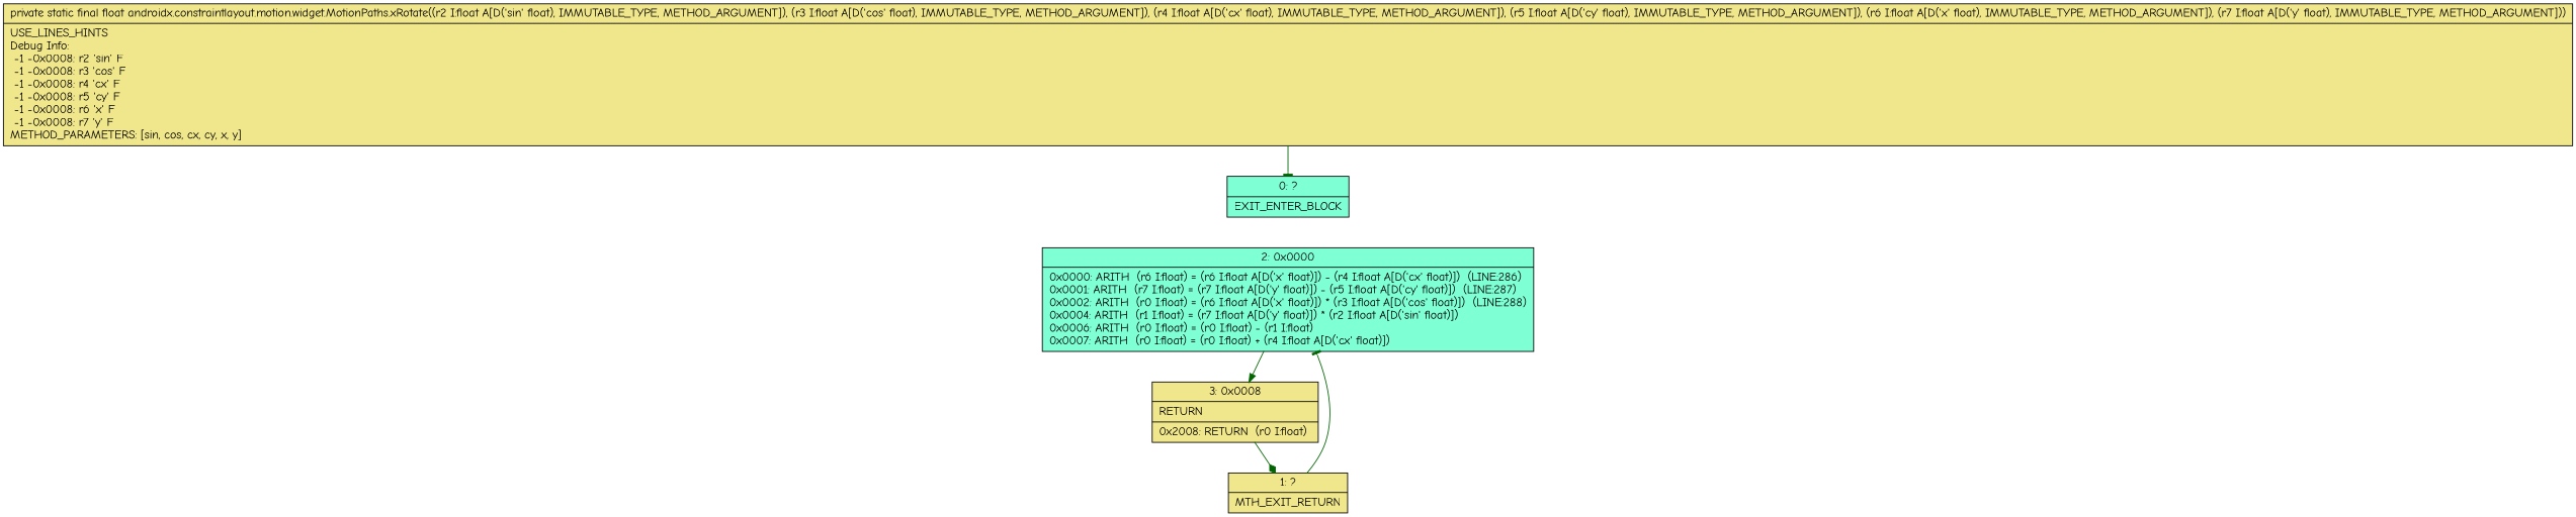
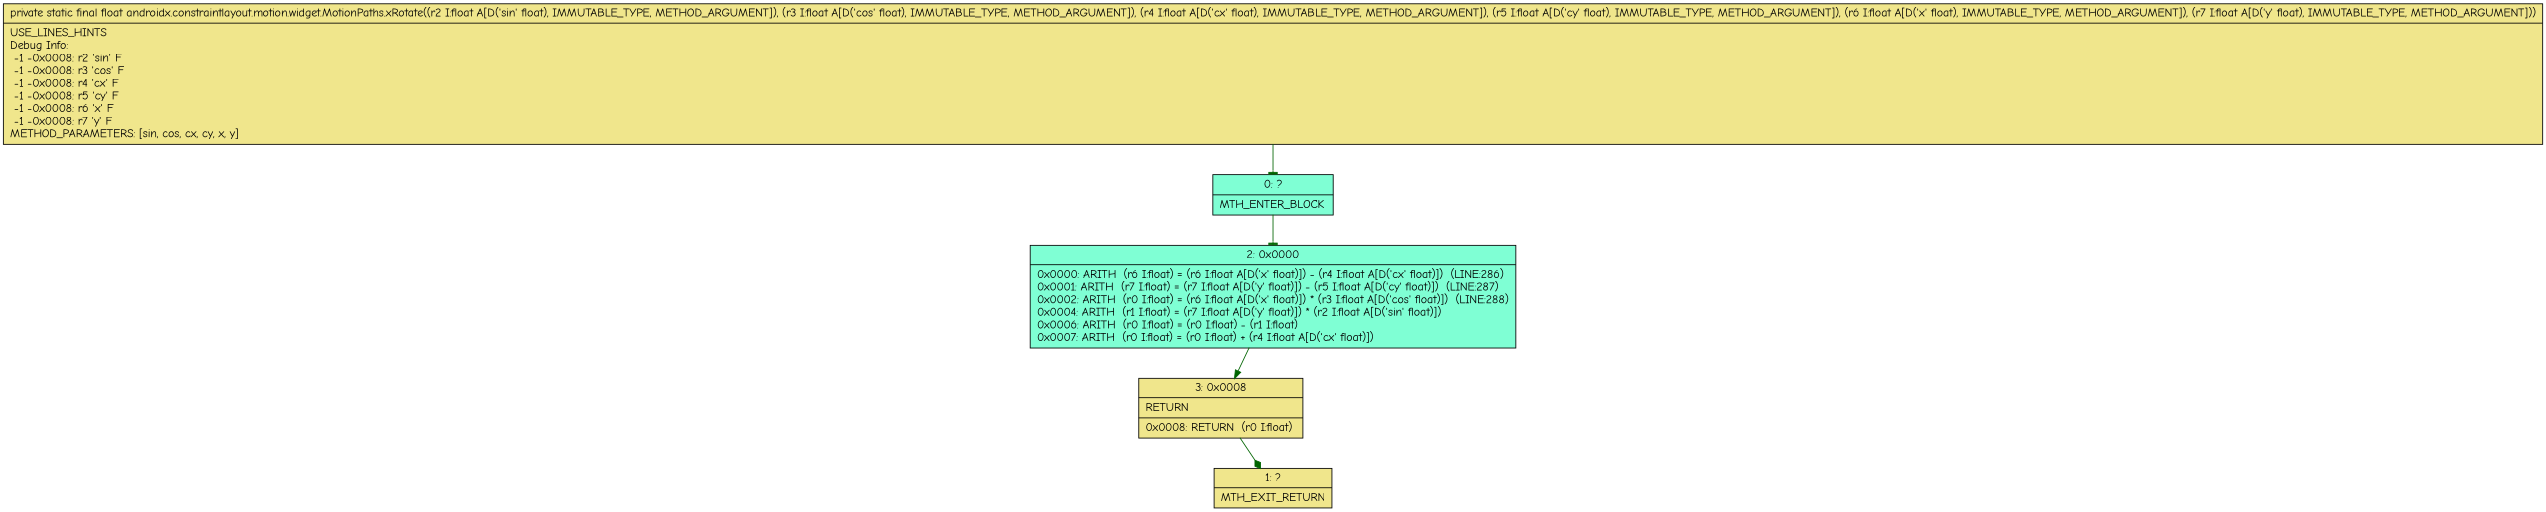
  digraph {
    fontname="Comic Neue"
    node [fillcolor=khaki fontname="Comic Neue" shape=record style=filled]
    edge [arrowhead=tee color=darkgreen fontname="Comic Neue"]
-   n1 [fillcolor=aquamarine label="{0\:\ ?|EXIT_ENTER_BLOCK\l}"]
+   n1 [fillcolor=aquamarine label="{0\:\ ?|MTH_ENTER_BLOCK\l}"]
    n2 [fillcolor=aquamarine label="{2\:\ 0x0000|0x0000: ARITH  (r6 I:float) = (r6 I:float A[D('x' float)]) \- (r4 I:float A[D('cx' float)])  (LINE:286)\l0x0001: ARITH  (r7 I:float) = (r7 I:float A[D('y' float)]) \- (r5 I:float A[D('cy' float)])  (LINE:287)\l0x0002: ARITH  (r0 I:float) = (r6 I:float A[D('x' float)]) * (r3 I:float A[D('cos' float)])  (LINE:288)\l0x0004: ARITH  (r1 I:float) = (r7 I:float A[D('y' float)]) * (r2 I:float A[D('sin' float)]) \l0x0006: ARITH  (r0 I:float) = (r0 I:float) \- (r1 I:float) \l0x0007: ARITH  (r0 I:float) = (r0 I:float) + (r4 I:float A[D('cx' float)]) \l}"]
-   n3 [label="{3\:\ 0x0008|RETURN\l|0x2008: RETURN  (r0 I:float) \l}"]
+   n3 [label="{3\:\ 0x0008|RETURN\l|0x0008: RETURN  (r0 I:float) \l}"]
    n4 [label="{1\:\ ?|MTH_EXIT_RETURN\l}"]
    n5 [label="{private static final float androidx.constraintlayout.motion.widget.MotionPaths.xRotate((r2 I:float A[D('sin' float), IMMUTABLE_TYPE, METHOD_ARGUMENT]), (r3 I:float A[D('cos' float), IMMUTABLE_TYPE, METHOD_ARGUMENT]), (r4 I:float A[D('cx' float), IMMUTABLE_TYPE, METHOD_ARGUMENT]), (r5 I:float A[D('cy' float), IMMUTABLE_TYPE, METHOD_ARGUMENT]), (r6 I:float A[D('x' float), IMMUTABLE_TYPE, METHOD_ARGUMENT]), (r7 I:float A[D('y' float), IMMUTABLE_TYPE, METHOD_ARGUMENT]))  | USE_LINES_HINTS\lDebug Info:\l  \-1 \-0x0008: r2 'sin' F\l  \-1 \-0x0008: r3 'cos' F\l  \-1 \-0x0008: r4 'cx' F\l  \-1 \-0x0008: r5 'cy' F\l  \-1 \-0x0008: r6 'x' F\l  \-1 \-0x0008: r7 'y' F\lMETHOD_PARAMETERS: [sin, cos, cx, cy, x, y]\l}"]
-   n4 -> n2
+   n1 -> n2
    n2 -> n3 [arrowhead=normal]
    n3 -> n4 [arrowhead=diamond]
    n5 -> n1
  }
